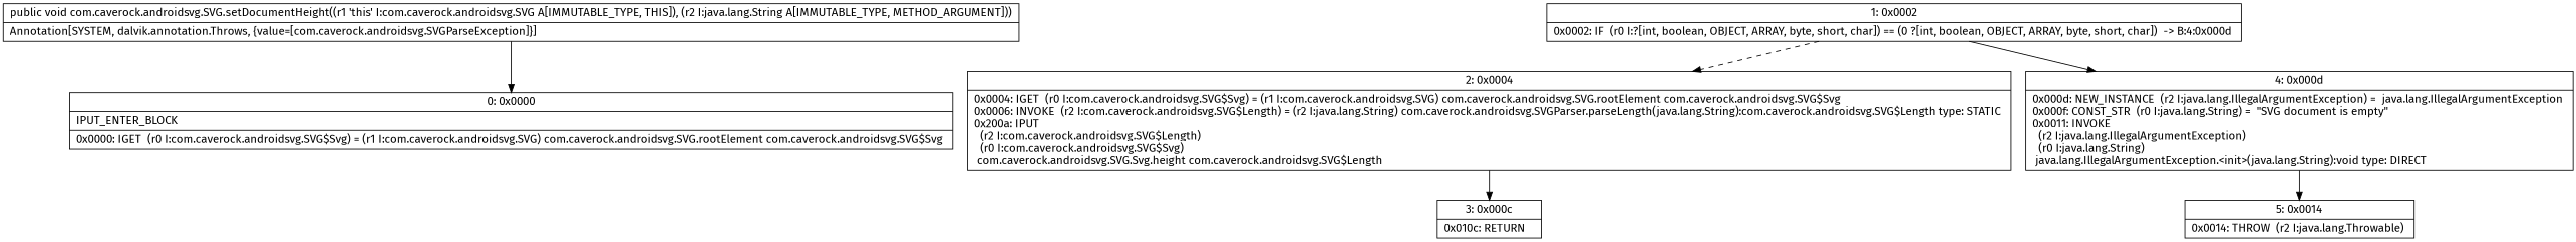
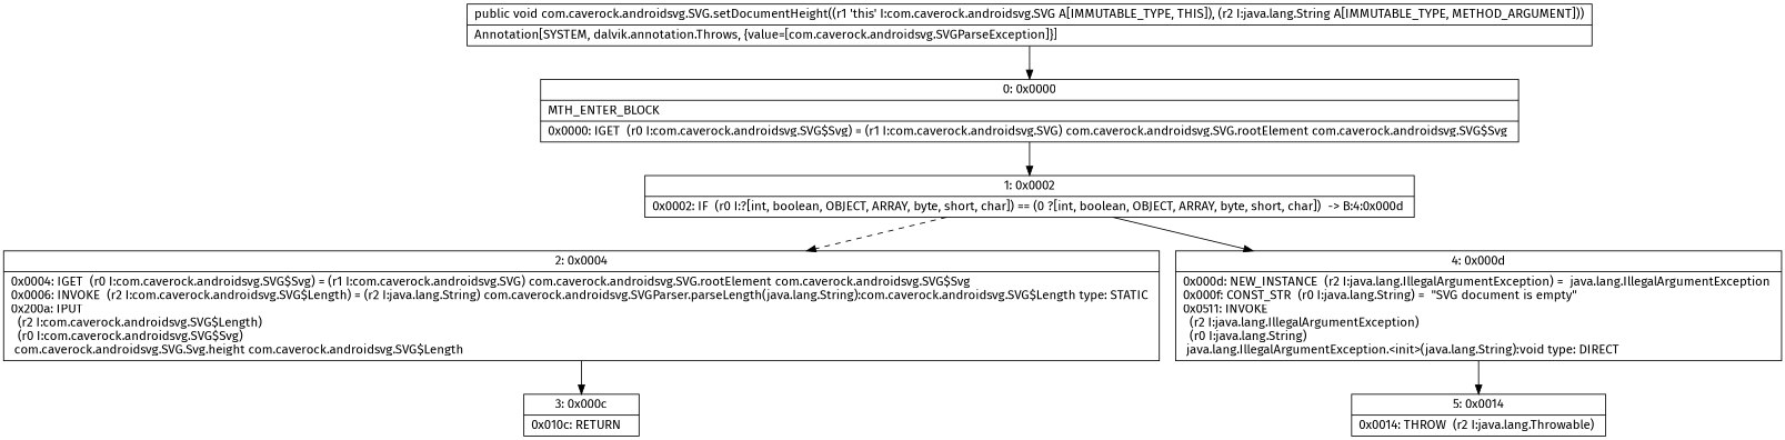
  digraph {
    fontname="Fira Sans"
    node [fontname="Fira Sans" shape=record]
    edge [fontname="Fira Sans"]
-   n1 [label="{0\:\ 0x0000|IPUT_ENTER_BLOCK\l|0x0000: IGET  (r0 I:com.caverock.androidsvg.SVG$Svg) = (r1 I:com.caverock.androidsvg.SVG) com.caverock.androidsvg.SVG.rootElement com.caverock.androidsvg.SVG$Svg \l}"]
+   n1 [label="{0\:\ 0x0000|MTH_ENTER_BLOCK\l|0x0000: IGET  (r0 I:com.caverock.androidsvg.SVG$Svg) = (r1 I:com.caverock.androidsvg.SVG) com.caverock.androidsvg.SVG.rootElement com.caverock.androidsvg.SVG$Svg \l}"]
    n2 [label="{1\:\ 0x0002|0x0002: IF  (r0 I:?[int, boolean, OBJECT, ARRAY, byte, short, char]) == (0 ?[int, boolean, OBJECT, ARRAY, byte, short, char])  \-\> B:4:0x000d \l}"]
    n3 [label="{2\:\ 0x0004|0x0004: IGET  (r0 I:com.caverock.androidsvg.SVG$Svg) = (r1 I:com.caverock.androidsvg.SVG) com.caverock.androidsvg.SVG.rootElement com.caverock.androidsvg.SVG$Svg \l0x0006: INVOKE  (r2 I:com.caverock.androidsvg.SVG$Length) = (r2 I:java.lang.String) com.caverock.androidsvg.SVGParser.parseLength(java.lang.String):com.caverock.androidsvg.SVG$Length type: STATIC \l0x200a: IPUT  \l  (r2 I:com.caverock.androidsvg.SVG$Length)\l  (r0 I:com.caverock.androidsvg.SVG$Svg)\l com.caverock.androidsvg.SVG.Svg.height com.caverock.androidsvg.SVG$Length \l}"]
-   n4 [label="{4\:\ 0x000d|0x000d: NEW_INSTANCE  (r2 I:java.lang.IllegalArgumentException) =  java.lang.IllegalArgumentException \l0x000f: CONST_STR  (r0 I:java.lang.String) =  \"SVG document is empty\" \l0x0011: INVOKE  \l  (r2 I:java.lang.IllegalArgumentException)\l  (r0 I:java.lang.String)\l java.lang.IllegalArgumentException.\<init\>(java.lang.String):void type: DIRECT \l}"]
+   n4 [label="{4\:\ 0x000d|0x000d: NEW_INSTANCE  (r2 I:java.lang.IllegalArgumentException) =  java.lang.IllegalArgumentException \l0x000f: CONST_STR  (r0 I:java.lang.String) =  \"SVG document is empty\" \l0x0511: INVOKE  \l  (r2 I:java.lang.IllegalArgumentException)\l  (r0 I:java.lang.String)\l java.lang.IllegalArgumentException.\<init\>(java.lang.String):void type: DIRECT \l}"]
    n5 [label="{3\:\ 0x000c|0x010c: RETURN   \l}"]
    n6 [label="{5\:\ 0x0014|0x0014: THROW  (r2 I:java.lang.Throwable) \l}"]
    n7 [label="{public void com.caverock.androidsvg.SVG.setDocumentHeight((r1 'this' I:com.caverock.androidsvg.SVG A[IMMUTABLE_TYPE, THIS]), (r2 I:java.lang.String A[IMMUTABLE_TYPE, METHOD_ARGUMENT]))  | Annotation[SYSTEM, dalvik.annotation.Throws, \{value=[com.caverock.androidsvg.SVGParseException]\}]\l}"]
+   n1 -> n2
    n2 -> n3 [style=dashed]
    n2 -> n4
    n3 -> n5
    n4 -> n6
    n7 -> n1
  }
